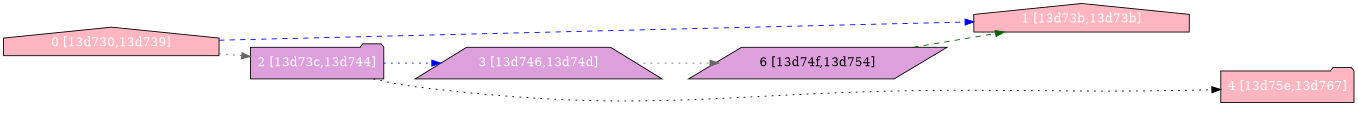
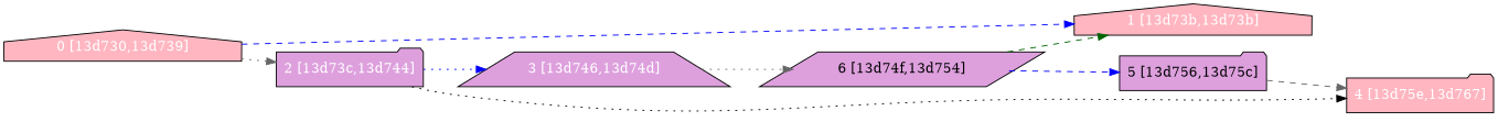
  digraph {
    rankdir=LR
    node [fillcolor=plum fontcolor="#ffffff" shape=folder style=filled]
    edge [color=blue style=dashed]
    n1 [fillcolor=lightpink label="0 [13d730,13d739]" shape=house]
    n2 [fillcolor=lightpink label="1 [13d73b,13d73b]" shape=house]
    n3 [label="2 [13d73c,13d744]"]
    n4 [label="3 [13d746,13d74d]" shape=trapezium]
    n5 [fillcolor=lightpink label="4 [13d75e,13d767]"]
    n6 [fontcolor="#000000" label="6 [13d74f,13d754]" shape=parallelogram]
+   n7 [fontcolor="#000000" label="5 [13d756,13d75c]"]
    n1 -> n2
    n1 -> n3 [color=gray40 style=dotted]
    n3 -> n4 [style=dotted]
    n3 -> n5 [color=black style=dotted]
    n4 -> n6 [color=gray40 style=dotted]
    n6 -> n2 [color=darkgreen]
+   n6 -> n7
+   n7 -> n5 [color=gray40]
  }
